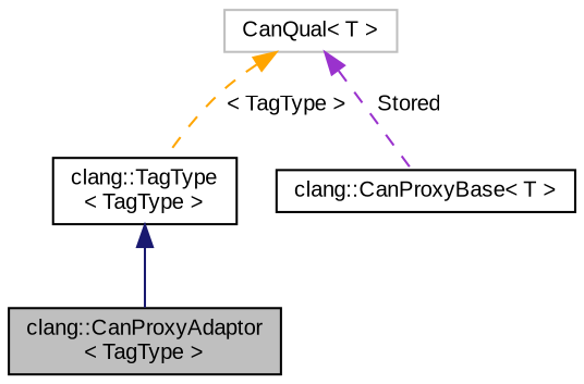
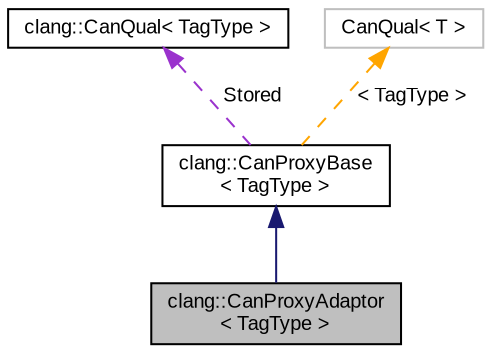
  digraph {
    fontname="Liberation Sans"
    node [color=black fontname="Liberation Sans" fontsize=10 shape=record]
    edge [color=darkorchid3 dir=back fontname="Liberation Sans" fontsize=10 labelfontname=Helvetica labelfontsize=10 style=dashed]
    n1 [fillcolor=grey75 fontcolor=black height=0.2 label="clang::CanProxyAdaptor\l\< TagType \>" style=filled width=0.4]
-   n2 [height=0.2 label="clang::TagType\l\< TagType \>" width=0.4]
-   n4 [height=0.2 label="clang::CanProxyBase\< T \>" width=0.4]
+   n2 [height=0.2 label="clang::CanProxyBase\l\< TagType \>" width=0.4]
+   n3 [height=0.2 label="clang::CanQual\< TagType \>" width=0.4]
    n5 [color=grey75 height=0.2 label="CanQual\< T \>" width=0.4]
    n2 -> n1 [color=midnightblue style=solid]
+   n3 -> n2 [label=" Stored"]
    n5 -> n2 [color=orange label=" \< TagType \>"]
-   n5 -> n4 [label=" Stored"]
  }
